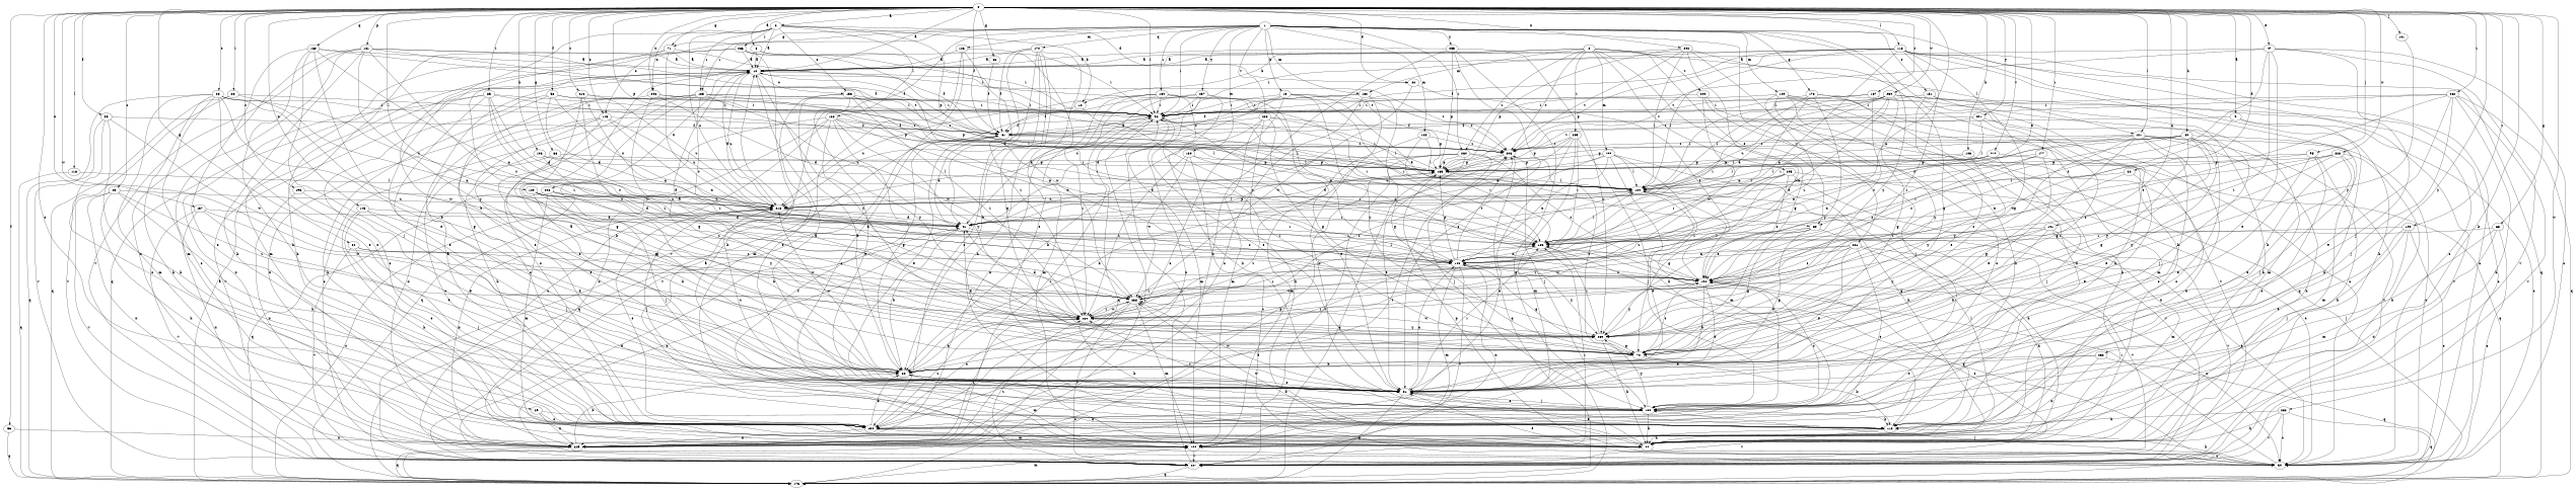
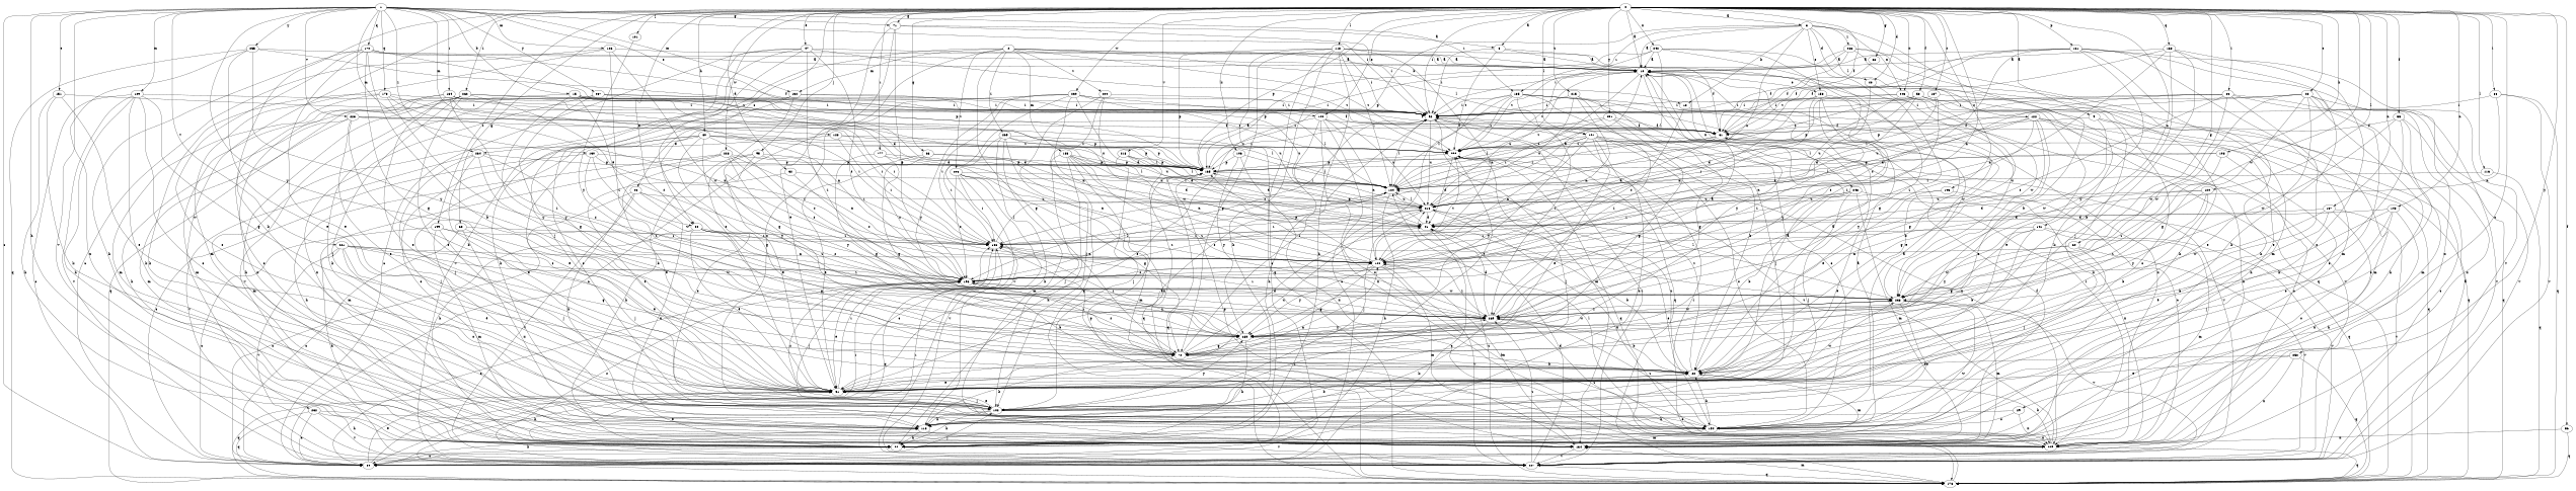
  strict digraph {
    0
    3
    8
    9
    10
    25
    28
    29
    32
    40
    47
    50
    55
    56
    58
    61
    63
    64
    66
    68
    71
    80
    85
    88
    92
    95
    101
    106
    108
    113
    116
    118
    120
    121
    137
    141
    143
    144
    148
    161
    165
    168
    177
    187
    193
    199
    215
    218
    228
    230
    232
    238
    242
    246
    251
    252
    262
    185
    18
    20
    122
    153
    216
    266
    206
    269
    30
    259
    176
    186
    248
    82
    227
    249
    72
    154
    51
    134
    196
    124
    102
    41
    1
    15
    126
    128
    129
    130
    132
    151
    170
    173
    184
    221
    223
    255
    257
    264
    2
    133
    200
    205
    265
    0 -> 3 [label=a]
    0 -> 8 [label=a]
    0 -> 9 [label=a]
    0 -> 10 [label=a]
    0 -> 25 [label=c]
    0 -> 28 [label=c]
    0 -> 29 [label=c]
    0 -> 32 [label=d]
    0 -> 40 [label=d]
    0 -> 47 [label=e]
    0 -> 50 [label=e]
    0 -> 55 [label=f]
    0 -> 56 [label=f]
    0 -> 58 [label=f]
    0 -> 61 [label=f]
    0 -> 63 [label=g]
    0 -> 64 [label=g]
    0 -> 66 [label=g]
    0 -> 68 [label=g]
    0 -> 71 [label=g]
    0 -> 80 [label=h]
    0 -> 85 [label=i]
    0 -> 88 [label=i]
    0 -> 92 [label=i]
    0 -> 95 [label=j]
    0 -> 101 [label=j]
    0 -> 106 [label=k]
    0 -> 108 [label=k]
    0 -> 113 [label=k]
    0 -> 116 [label=l]
    0 -> 118 [label=l]
    0 -> 120 [label=l]
    0 -> 121 [label=l]
    0 -> 137 [label=n]
    0 -> 141 [label=n]
    0 -> 143 [label=n]
    0 -> 144 [label=n]
    0 -> 148 [label=o]
    0 -> 161 [label=p]
    0 -> 165 [label=p]
    0 -> 168 [label=q]
    0 -> 177 [label=r]
    0 -> 187 [label=s]
    0 -> 193 [label=s]
    0 -> 199 [label=t]
    0 -> 215 [label=u]
    0 -> 218 [label=v]
    0 -> 228 [label=w]
    0 -> 230 [label=w]
    0 -> 232 [label=w]
    0 -> 238 [label=w]
    0 -> 242 [label=x]
    0 -> 246 [label=x]
    0 -> 251 [label=y]
    0 -> 252 [label=y]
    0 -> 262 [label=z]
    3 -> 10 [label=a]
    3 -> 40 [label=d]
    3 -> 165 [label=p]
    3 -> 246 [label=x]
    3 -> 185 [label=r]
    3 -> 18 [label=b]
    3 -> 20 [label=b]
    3 -> 122 [label=l]
    3 -> 153 [label=o]
    3 -> 216 [label=u]
    3 -> 266 [label=z]
    8 -> 10 [label=a]
    8 -> 92 [label=i]
    8 -> 206 [label=t]
    8 -> 269 [label=z]
    9 -> 61 [label=f]
    9 -> 113 [label=k]
    9 -> 238 [label=w]
    9 -> 30 [label=c]
    10 -> 153 [label=o]
    10 -> 216 [label=u]
    10 -> 206 [label=t]
    10 -> 259 [label=y]
    10 -> 176 [label=q]
    10 -> 186 [label=r]
    10 -> 248 [label=x]
    25 -> 113 [label=k]
    25 -> 216 [label=u]
    25 -> 269 [label=z]
    25 -> 82 [label=h]
    25 -> 227 [label=v]
    25 -> 249 [label=x]
    28 -> 92 [label=i]
    28 -> 238 [label=w]
    28 -> 216 [label=u]
    28 -> 82 [label=h]
    28 -> 227 [label=v]
    28 -> 72 [label=g]
    28 -> 154 [label=o]
    28 -> 51 [label=e]
    28 -> 134 [label=m]
    29 -> 113 [label=k]
    29 -> 249 [label=x]
    29 -> 154 [label=o]
    32 -> 51 [label=e]
    32 -> 196 [label=s]
    32 -> 124 [label=l]
    40 -> 238 [label=w]
    40 -> 196 [label=s]
    47 -> 10 [label=a]
    47 -> 206 [label=t]
    47 -> 269 [label=z]
    47 -> 30 [label=c]
    47 -> 227 [label=v]
    47 -> 51 [label=e]
    47 -> 196 [label=s]
    47 -> 102 [label=j]
    50 -> 269 [label=z]
    50 -> 30 [label=c]
    50 -> 186 [label=r]
    50 -> 72 [label=g]
    50 -> 51 [label=e]
    50 -> 196 [label=s]
    55 -> 61 [label=f]
    55 -> 113 [label=k]
    55 -> 238 [label=w]
    55 -> 176 [label=q]
    55 -> 154 [label=o]
    56 -> 176 [label=q]
    56 -> 249 [label=x]
    58 -> 92 [label=i]
    58 -> 216 [label=u]
    58 -> 206 [label=t]
    58 -> 82 [label=h]
    58 -> 154 [label=o]
    58 -> 41 [label=d]
    61 -> 206 [label=t]
    61 -> 176 [label=q]
    61 -> 51 [label=e]
    61 -> 124 [label=l]
    61 -> 41 [label=d]
    63 -> 30 [label=c]
    63 -> 186 [label=r]
    63 -> 249 [label=x]
    63 -> 102 [label=j]
    64 -> 144 [label=n]
    64 -> 238 [label=w]
    64 -> 227 [label=v]
    64 -> 102 [label=j]
    66 -> 165 [label=p]
    66 -> 72 [label=g]
    66 -> 51 [label=e]
    66 -> 41 [label=d]
    68 -> 61 [label=f]
-   71 -> 10 [label=a]
+   71 -> 8 [label=a]
    71 -> 92 [label=i]
    71 -> 154 [label=o]
    71 -> 51 [label=e]
    71 -> 196 [label=s]
    80 -> 165 [label=p]
    80 -> 216 [label=u]
    80 -> 206 [label=t]
    80 -> 259 [label=y]
    80 -> 72 [label=g]
    80 -> 154 [label=o]
    80 -> 51 [label=e]
    80 -> 196 [label=s]
    80 -> 102 [label=j]
    85 -> 92 [label=i]
    85 -> 165 [label=p]
    85 -> 238 [label=w]
    85 -> 227 [label=v]
    85 -> 249 [label=x]
    85 -> 51 [label=e]
    85 -> 196 [label=s]
    85 -> 41 [label=d]
    88 -> 92 [label=i]
    88 -> 144 [label=n]
    88 -> 176 [label=q]
    88 -> 227 [label=v]
    92 -> 61 [label=f]
    92 -> 216 [label=u]
    92 -> 176 [label=q]
    92 -> 134 [label=m]
    92 -> 196 [label=s]
    92 -> 124 [label=l]
    95 -> 165 [label=p]
    95 -> 186 [label=r]
    95 -> 82 [label=h]
    95 -> 154 [label=o]
    95 -> 51 [label=e]
    101 -> 259 [label=y]
    106 -> 165 [label=p]
    106 -> 259 [label=y]
    106 -> 249 [label=x]
    106 -> 124 [label=l]
    108 -> 165 [label=p]
    108 -> 269 [label=z]
    108 -> 154 [label=o]
    108 -> 124 [label=l]
    113 -> 82 [label=h]
    113 -> 227 [label=v]
    116 -> 176 [label=q]
    116 -> 124 [label=l]
    118 -> 10 [label=a]
    118 -> 61 [label=f]
    118 -> 92 [label=i]
    118 -> 113 [label=k]
    118 -> 144 [label=n]
    118 -> 165 [label=p]
-   118 -> 269 [label=z]
    118 -> 30 [label=c]
    118 -> 176 [label=q]
    118 -> 82 [label=h]
    118 -> 72 [label=g]
    118 -> 124 [label=l]
-   120 -> 144 [label=n]
    120 -> 20 [label=b]
    120 -> 216 [label=u]
    120 -> 269 [label=z]
    120 -> 259 [label=y]
    120 -> 41 [label=d]
    121 -> 144 [label=n]
    121 -> 206 [label=t]
    121 -> 30 [label=c]
    121 -> 259 [label=y]
    121 -> 82 [label=h]
    121 -> 227 [label=v]
    121 -> 249 [label=x]
    121 -> 154 [label=o]
    121 -> 51 [label=e]
    121 -> 124 [label=l]
    137 -> 238 [label=w]
    137 -> 227 [label=v]
    137 -> 249 [label=x]
    137 -> 51 [label=e]
    137 -> 41 [label=d]
    141 -> 20 [label=b]
    141 -> 259 [label=y]
    141 -> 186 [label=r]
    141 -> 227 [label=v]
    141 -> 72 [label=g]
    141 -> 134 [label=m]
    143 -> 20 [label=b]
    143 -> 82 [label=h]
    143 -> 154 [label=o]
    143 -> 102 [label=j]
    143 -> 41 [label=d]
    144 -> 165 [label=p]
    144 -> 206 [label=t]
    144 -> 269 [label=z]
    144 -> 259 [label=y]
    144 -> 227 [label=v]
    144 -> 72 [label=g]
    144 -> 134 [label=m]
    144 -> 196 [label=s]
    148 -> 61 [label=f]
    148 -> 144 [label=n]
    148 -> 216 [label=u]
    148 -> 82 [label=h]
    148 -> 249 [label=x]
    148 -> 154 [label=o]
    148 -> 51 [label=e]
    161 -> 10 [label=a]
    161 -> 61 [label=f]
    161 -> 206 [label=t]
    161 -> 259 [label=y]
    161 -> 82 [label=h]
    161 -> 227 [label=v]
    161 -> 249 [label=x]
    161 -> 134 [label=m]
    161 -> 196 [label=s]
    165 -> 10 [label=a]
    165 -> 92 [label=i]
    165 -> 176 [label=q]
    165 -> 124 [label=l]
    168 -> 10 [label=a]
    168 -> 61 [label=f]
    168 -> 113 [label=k]
    168 -> 144 [label=n]
    168 -> 20 [label=b]
    168 -> 154 [label=o]
    168 -> 102 [label=j]
    177 -> 144 [label=n]
    177 -> 165 [label=p]
    177 -> 72 [label=g]
    177 -> 196 [label=s]
    187 -> 92 [label=i]
    187 -> 134 [label=m]
    187 -> 196 [label=s]
    187 -> 124 [label=l]
    193 -> 216 [label=u]
    193 -> 249 [label=x]
    193 -> 51 [label=e]
    199 -> 30 [label=c]
    199 -> 186 [label=r]
    199 -> 51 [label=e]
    199 -> 134 [label=m]
    199 -> 102 [label=j]
    215 -> 92 [label=i]
    215 -> 144 [label=n]
    215 -> 216 [label=u]
    215 -> 269 [label=z]
    215 -> 72 [label=g]
    218 -> 165 [label=p]
    218 -> 176 [label=q]
    218 -> 124 [label=l]
    218 -> 102 [label=j]
    218 -> 41 [label=d]
    228 -> 144 [label=n]
    228 -> 165 [label=p]
    228 -> 259 [label=y]
    228 -> 82 [label=h]
    228 -> 51 [label=e]
    228 -> 134 [label=m]
    228 -> 196 [label=s]
    230 -> 92 [label=i]
    230 -> 144 [label=n]
    230 -> 216 [label=u]
    230 -> 30 [label=c]
    230 -> 259 [label=y]
    230 -> 186 [label=r]
    230 -> 227 [label=v]
    230 -> 124 [label=l]
    230 -> 41 [label=d]
    232 -> 113 [label=k]
    232 -> 30 [label=c]
    232 -> 176 [label=q]
    232 -> 82 [label=h]
    232 -> 227 [label=v]
    238 -> 269 [label=z]
    238 -> 227 [label=v]
    238 -> 154 [label=o]
    238 -> 134 [label=m]
    238 -> 124 [label=l]
    242 -> 10 [label=a]
    242 -> 165 [label=p]
    242 -> 238 [label=w]
    242 -> 206 [label=t]
    242 -> 269 [label=z]
    242 -> 72 [label=g]
    242 -> 124 [label=l]
    246 -> 92 [label=i]
    246 -> 165 [label=p]
    246 -> 72 [label=g]
    246 -> 51 [label=e]
    246 -> 41 [label=d]
    251 -> 61 [label=f]
    251 -> 206 [label=t]
    251 -> 72 [label=g]
    251 -> 124 [label=l]
    251 -> 102 [label=j]
    252 -> 20 [label=b]
    252 -> 176 [label=q]
    252 -> 249 [label=x]
    252 -> 51 [label=e]
    262 -> 92 [label=i]
    262 -> 206 [label=t]
    262 -> 176 [label=q]
    262 -> 82 [label=h]
    262 -> 227 [label=v]
    262 -> 51 [label=e]
    262 -> 196 [label=s]
    262 -> 102 [label=j]
    185 -> 92 [label=i]
    185 -> 238 [label=w]
    185 -> 20 [label=b]
    185 -> 206 [label=t]
    185 -> 269 [label=z]
    185 -> 30 [label=c]
    185 -> 249 [label=x]
    185 -> 154 [label=o]
    185 -> 124 [label=l]
    18 -> 227 [label=v]
    18 -> 196 [label=s]
    20 -> 10 [label=a]
    20 -> 216 [label=u]
    20 -> 206 [label=t]
    20 -> 186 [label=r]
    20 -> 51 [label=e]
    20 -> 134 [label=m]
    122 -> 61 [label=f]
    122 -> 144 [label=n]
    122 -> 20 [label=g]
    122 -> 30 [label=c]
    122 -> 259 [label=y]
    122 -> 176 [label=q]
    122 -> 249 [label=x]
    122 -> 51 [label=e]
    122 -> 124 [label=l]
    153 -> 92 [label=i]
    153 -> 144 [label=n]
    153 -> 20 [label=b]
    153 -> 269 [label=z]
    153 -> 259 [label=y]
    153 -> 186 [label=r]
    153 -> 51 [label=e]
    216 -> 10 [label=a]
    216 -> 186 [label=r]
    216 -> 249 [label=x]
    216 -> 154 [label=o]
    216 -> 196 [label=s]
    216 -> 124 [label=l]
    216 -> 102 [label=j]
    216 -> 41 [label=d]
    266 -> 10 [label=a]
    266 -> 61 [label=f]
    266 -> 92 [label=i]
    266 -> 113 [label=k]
    266 -> 82 [label=h]
    266 -> 134 [label=m]
    206 -> 165 [label=p]
    206 -> 176 [label=q]
    206 -> 102 [label=j]
    206 -> 41 [label=d]
    269 -> 10 [label=a]
    269 -> 113 [label=k]
    269 -> 238 [label=w]
    269 -> 20 [label=b]
    269 -> 259 [label=y]
    269 -> 186 [label=r]
    269 -> 41 [label=d]
    30 -> 113 [label=k]
    30 -> 165 [label=p]
    30 -> 186 [label=r]
    30 -> 51 [label=e]
    30 -> 102 [label=j]
    259 -> 238 [label=w]
    259 -> 20 [label=b]
    259 -> 186 [label=r]
    259 -> 82 [label=h]
    259 -> 72 [label=g]
    176 -> 10 [label=a]
    176 -> 92 [label=i]
    176 -> 216 [label=u]
    176 -> 134 [label=m]
    186 -> 144 [label=n]
    186 -> 176 [label=q]
    186 -> 124 [label=l]
    248 -> 20 [label=b]
    248 -> 216 [label=u]
    248 -> 176 [label=q]
    248 -> 186 [label=r]
    248 -> 134 [label=m]
    248 -> 102 [label=j]
    82 -> 10 [label=a]
    82 -> 238 [label=w]
    82 -> 30 [label=c]
    82 -> 51 [label=e]
    227 -> 92 [label=i]
    227 -> 269 [label=z]
    227 -> 176 [label=q]
    227 -> 186 [label=r]
    227 -> 196 [label=s]
    227 -> 41 [label=d]
    249 -> 92 [label=i]
    249 -> 165 [label=p]
    249 -> 20 [label=b]
    249 -> 206 [label=t]
    249 -> 269 [label=z]
    249 -> 176 [label=q]
    249 -> 124 [label=l]
    72 -> 92 [label=i]
    72 -> 113 [label=k]
    72 -> 20 [label=b]
    72 -> 206 [label=t]
    72 -> 196 [label=s]
    72 -> 41 [label=d]
    154 -> 10 [label=a]
    154 -> 20 [label=b]
    154 -> 269 [label=z]
    154 -> 249 [label=x]
    154 -> 134 [label=m]
    51 -> 10 [label=a]
    51 -> 144 [label=n]
    51 -> 238 [label=w]
    51 -> 216 [label=u]
    51 -> 176 [label=q]
    51 -> 186 [label=r]
    51 -> 102 [label=j]
    134 -> 61 [label=f]
    134 -> 144 [label=n]
    134 -> 227 [label=v]
    196 -> 238 [label=w]
    196 -> 20 [label=b]
    196 -> 30 [label=c]
    196 -> 259 [label=y]
    196 -> 51 [label=e]
    196 -> 124 [label=l]
    196 -> 102 [label=j]
    124 -> 216 [label=u]
    124 -> 82 [label=h]
    124 -> 51 [label=e]
    102 -> 113 [label=k]
    102 -> 20 [label=b]
    102 -> 269 [label=z]
    102 -> 259 [label=y]
    102 -> 82 [label=h]
    102 -> 154 [label=o]
    102 -> 51 [label=e]
    102 -> 196 [label=s]
    41 -> 165 [label=p]
    41 -> 20 [label=b]
    41 -> 30 [label=c]
    41 -> 186 [label=r]
    1 -> 71 [label=g]
    1 -> 92 [label=i]
    1 -> 148 [label=o]
    1 -> 185 [label=r]
    1 -> 30 [label=c]
    1 -> 259 [label=y]
    1 -> 82 [label=h]
    1 -> 227 [label=v]
    1 -> 15 [label=b]
    1 -> 126 [label=m]
    1 -> 128 [label=m]
    1 -> 129 [label=m]
    1 -> 130 [label=m]
    1 -> 132 [label=m]
    1 -> 151 [label=o]
    1 -> 170 [label=q]
    1 -> 173 [label=q]
    1 -> 184 [label=r]
    1 -> 221 [label=v]
    1 -> 223 [label=v]
    1 -> 255 [label=y]
    1 -> 257 [label=y]
    1 -> 264 [label=z]
    15 -> 50 [label=e]
    15 -> 92 [label=i]
    15 -> 216 [label=u]
    15 -> 206 [label=t]
    15 -> 259 [label=y]
    15 -> 186 [label=r]
    15 -> 154 [label=o]
    15 -> 41 [label=d]
    126 -> 10 [label=a]
    126 -> 238 [label=w]
    126 -> 269 [label=z]
    126 -> 30 [label=c]
    126 -> 134 [label=m]
    128 -> 206 [label=t]
    128 -> 186 [label=r]
    128 -> 134 [label=m]
    128 -> 124 [label=l]
    129 -> 92 [label=i]
    129 -> 113 [label=k]
    129 -> 30 [label=c]
    129 -> 82 [label=h]
    129 -> 227 [label=v]
    129 -> 72 [label=g]
    129 -> 154 [label=o]
    130 -> 165 [label=p]
    130 -> 238 [label=w]
    130 -> 269 [label=z]
    130 -> 30 [label=c]
    130 -> 186 [label=r]
    132 -> 61 [label=f]
    132 -> 92 [label=i]
    132 -> 113 [label=k]
    132 -> 72 [label=g]
    132 -> 154 [label=o]
    151 -> 92 [label=i]
    151 -> 113 [label=k]
    151 -> 82 [label=h]
    151 -> 51 [label=e]
    170 -> 10 [label=a]
    170 -> 61 [label=f]
    170 -> 20 [label=b]
    170 -> 82 [label=h]
    170 -> 72 [label=g]
    170 -> 154 [label=o]
    170 -> 51 [label=e]
    170 -> 41 [label=d]
    173 -> 92 [label=i]
    173 -> 113 [label=k]
    173 -> 144 [label=n]
    173 -> 259 [label=y]
    173 -> 186 [label=r]
    173 -> 134 [label=m]
    184 -> 92 [label=i]
    184 -> 144 [label=n]
    184 -> 216 [label=u]
    184 -> 269 [label=z]
    184 -> 186 [label=r]
    184 -> 249 [label=x]
    184 -> 51 [label=e]
    184 -> 134 [label=m]
    221 -> 144 [label=n]
    221 -> 238 [label=w]
    221 -> 82 [label=h]
    221 -> 227 [label=v]
    221 -> 72 [label=g]
    221 -> 154 [label=o]
    221 -> 51 [label=e]
    221 -> 196 [label=s]
    223 -> 61 [label=f]
    223 -> 165 [label=p]
    223 -> 20 [label=b]
    223 -> 82 [label=h]
    223 -> 51 [label=e]
    223 -> 134 [label=m]
    223 -> 124 [label=l]
    255 -> 10 [label=a]
    255 -> 165 [label=p]
    255 -> 259 [label=y]
    255 -> 176 [label=q]
    255 -> 249 [label=x]
    255 -> 51 [label=e]
    257 -> 61 [label=f]
    257 -> 92 [label=i]
    257 -> 113 [label=k]
    257 -> 249 [label=x]
    257 -> 72 [label=g]
    257 -> 41 [label=d]
    264 -> 165 [label=p]
    264 -> 20 [label=b]
    264 -> 227 [label=v]
    264 -> 51 [label=e]
    264 -> 196 [label=s]
    264 -> 102 [label=j]
-   264 -> 41 [label=d]
    2 -> 10 [label=a]
    2 -> 50 [label=e]
    2 -> 121 [label=l]
    2 -> 18 [label=b]
    2 -> 206 [label=t]
    2 -> 72 [label=g]
    2 -> 132 [label=m]
    2 -> 264 [label=z]
    2 -> 133 [label=m]
    2 -> 200 [label=t]
    2 -> 205 [label=t]
    2 -> 265 [label=z]
    133 -> 144 [label=n]
    133 -> 165 [label=p]
    133 -> 216 [label=u]
    133 -> 269 [label=z]
    133 -> 82 [label=h]
    133 -> 134 [label=m]
    133 -> 124 [label=l]
    133 -> 102 [label=j]
    200 -> 92 [label=i]
    200 -> 238 [label=w]
    200 -> 176 [label=q]
    200 -> 102 [label=j]
    205 -> 269 [label=z]
    205 -> 30 [label=c]
    205 -> 186 [label=r]
    205 -> 227 [label=v]
    205 -> 72 [label=g]
    205 -> 196 [label=s]
    205 -> 124 [label=l]
    265 -> 113 [label=k]
    265 -> 165 [label=p]
    265 -> 206 [label=t]
    265 -> 186 [label=r]
    265 -> 249 [label=x]
    265 -> 134 [label=m]
    265 -> 41 [label=d]
  }
